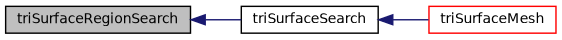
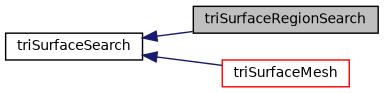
  digraph {
    rankdir=LR
    node [color=black fontname=Helvetica fontsize=10 shape=record]
    edge [color=midnightblue dir=back fontname=Helvetica fontsize=10 labelfontname=Helvetica labelfontsize=10 style=solid]
    n1 [fillcolor=grey75 fontcolor=black height=0.2 label=triSurfaceRegionSearch style=filled width=0.4]
    n2 [color=red height=0.2 label=triSurfaceMesh width=0.4]
    n3 [height=0.2 label=triSurfaceSearch width=0.4]
-   n1 -> n3
+   n3 -> n1
    n3 -> n2
  }
